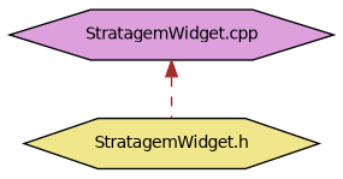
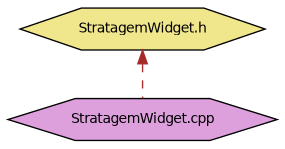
  digraph {
    node [color=black fontname=Helvetica fontsize=10 shape=hexagon style=filled]
    n1 [fillcolor=khaki fontcolor=black height=0.2 label="StratagemWidget.h" width=0.4]
    n2 [fillcolor=plum height=0.2 label="StratagemWidget.cpp" width=0.4]
-   n2 -> n1 [color=brown dir=back fontname=Helvetica fontsize=10 labelfontname=Helvetica labelfontsize=10 style=dashed]
+   n1 -> n2 [color=brown dir=back fontname=Helvetica fontsize=10 labelfontname=Helvetica labelfontsize=10 style=dashed]
  }
